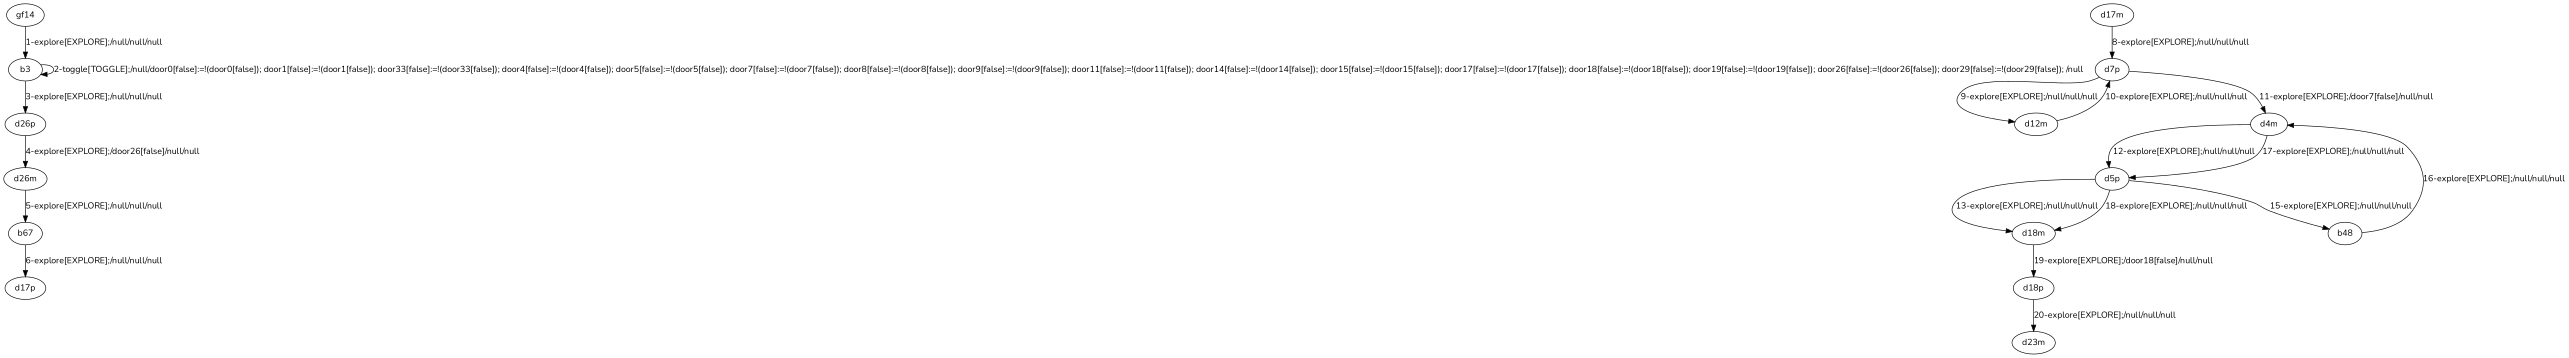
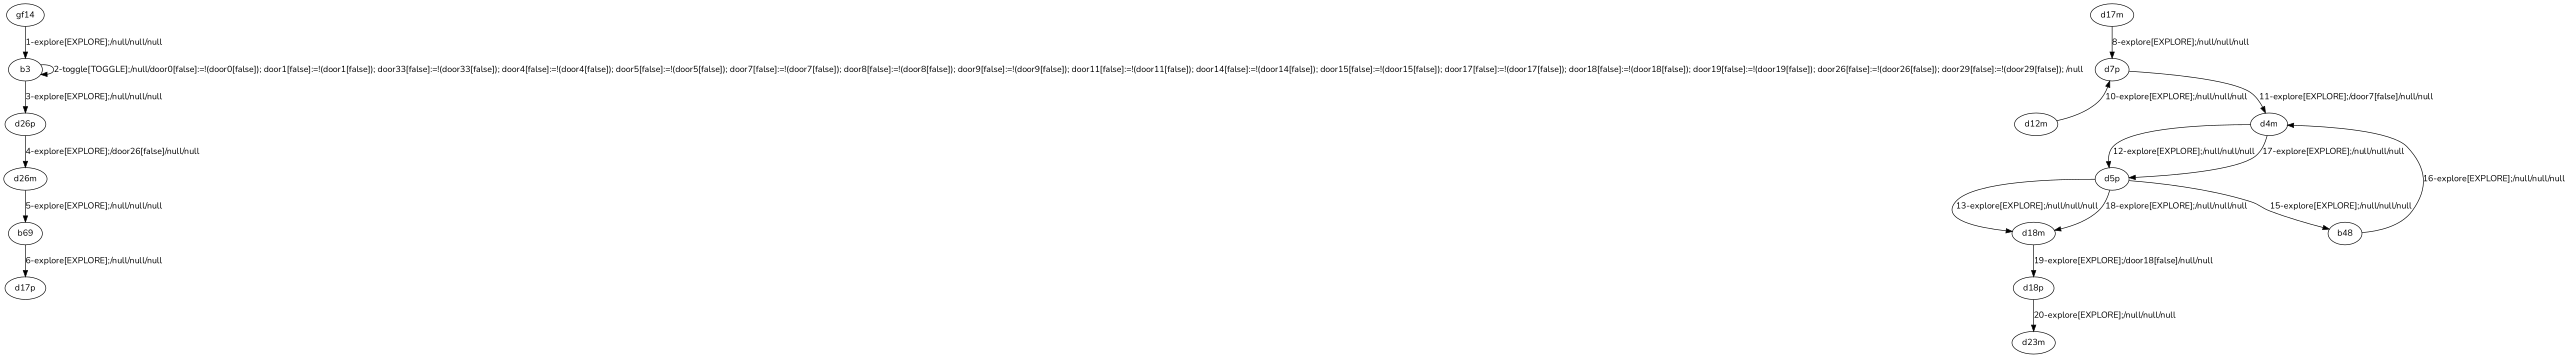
  digraph {
    fontname=Nunito
    node [fontname=Nunito]
    edge [fontname=Nunito]
    gf14
    b3
    d26p
    d26m
-   b69 [label=b67]
+   b69
    d17p
    d17m
    d7p
    d12m
    n10 [label=d4m]
    d5p
    d18m
    b48
    d18p
    d23m
    gf14 -> b3 [label="1-explore[EXPLORE];/null/null/null"]
    b3 -> b3 [label="2-toggle[TOGGLE];/null/door0[false]:=!(door0[false]); door1[false]:=!(door1[false]); door33[false]:=!(door33[false]); door4[false]:=!(door4[false]); door5[false]:=!(door5[false]); door7[false]:=!(door7[false]); door8[false]:=!(door8[false]); door9[false]:=!(door9[false]); door11[false]:=!(door11[false]); door14[false]:=!(door14[false]); door15[false]:=!(door15[false]); door17[false]:=!(door17[false]); door18[false]:=!(door18[false]); door19[false]:=!(door19[false]); door26[false]:=!(door26[false]); door29[false]:=!(door29[false]); /null"]
    b3 -> d26p [label="3-explore[EXPLORE];/null/null/null"]
    d26p -> d26m [label="4-explore[EXPLORE];/door26[false]/null/null"]
    d26m -> b69 [label="5-explore[EXPLORE];/null/null/null"]
    b69 -> d17p [label="6-explore[EXPLORE];/null/null/null"]
    d17m -> d7p [label="8-explore[EXPLORE];/null/null/null"]
-   d7p -> d12m [label="9-explore[EXPLORE];/null/null/null"]
    d7p -> n10 [label="11-explore[EXPLORE];/door7[false]/null/null"]
    d12m -> d7p [label="10-explore[EXPLORE];/null/null/null"]
    n10 -> d5p [label="12-explore[EXPLORE];/null/null/null"]
    n10 -> d5p [label="17-explore[EXPLORE];/null/null/null"]
    d5p -> d18m [label="13-explore[EXPLORE];/null/null/null"]
    d5p -> d18m [label="18-explore[EXPLORE];/null/null/null"]
    d5p -> b48 [label="15-explore[EXPLORE];/null/null/null"]
    d18m -> d18p [label="19-explore[EXPLORE];/door18[false]/null/null"]
    b48 -> n10 [label="16-explore[EXPLORE];/null/null/null"]
    d18p -> d23m [label="20-explore[EXPLORE];/null/null/null"]
  }
